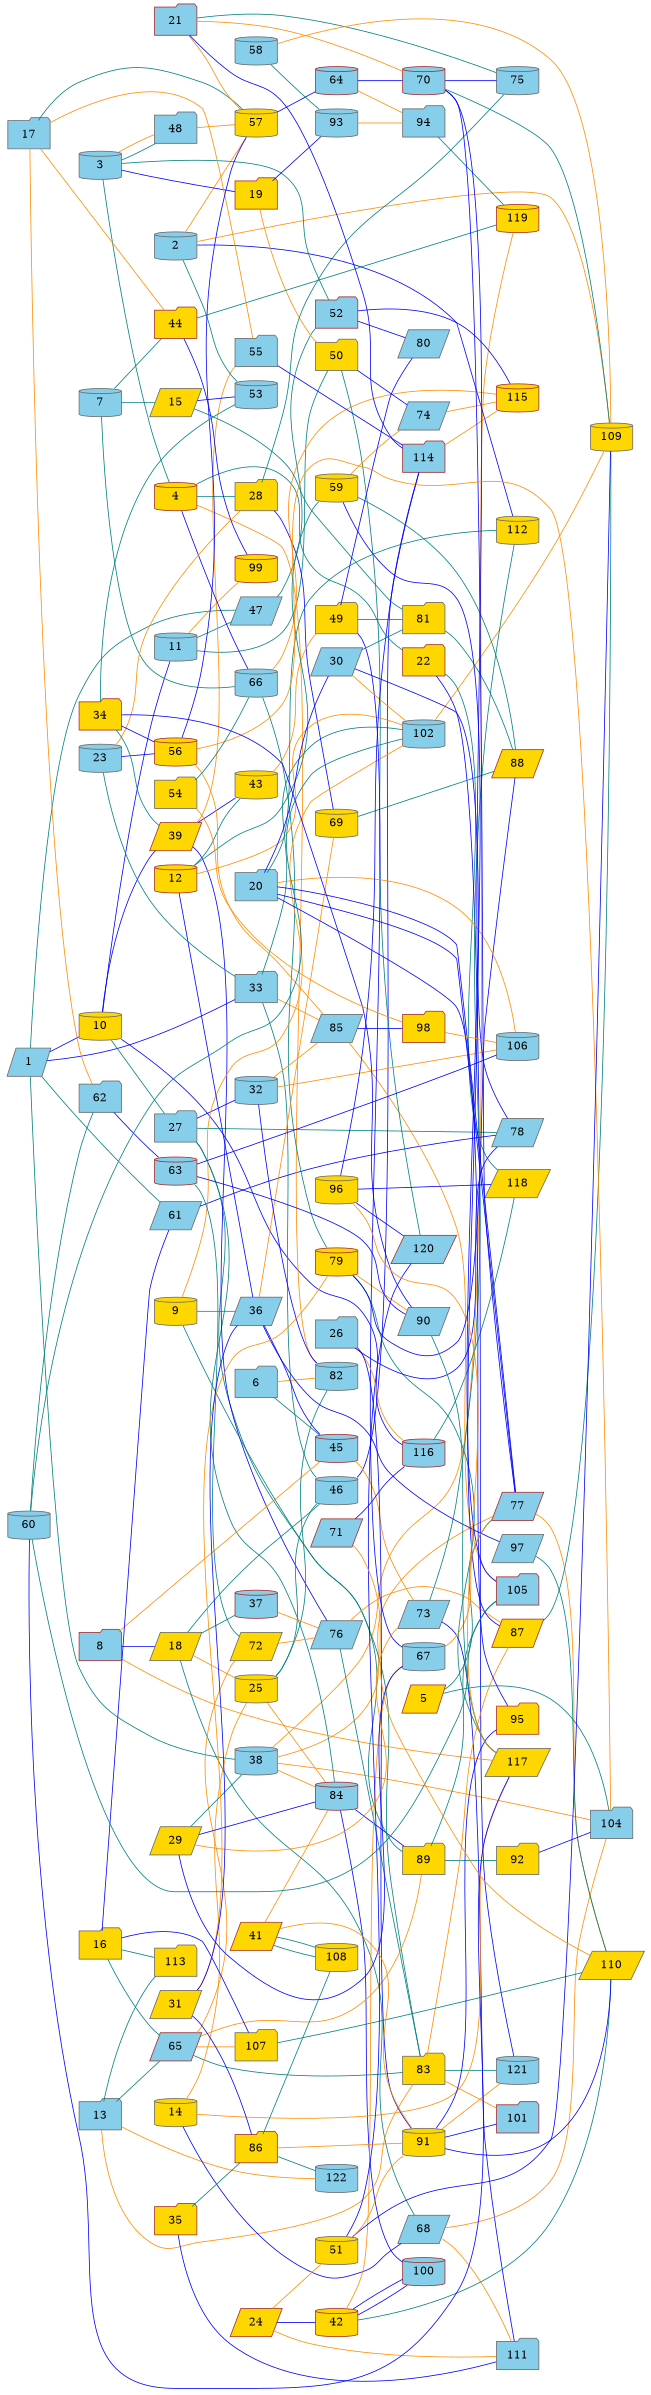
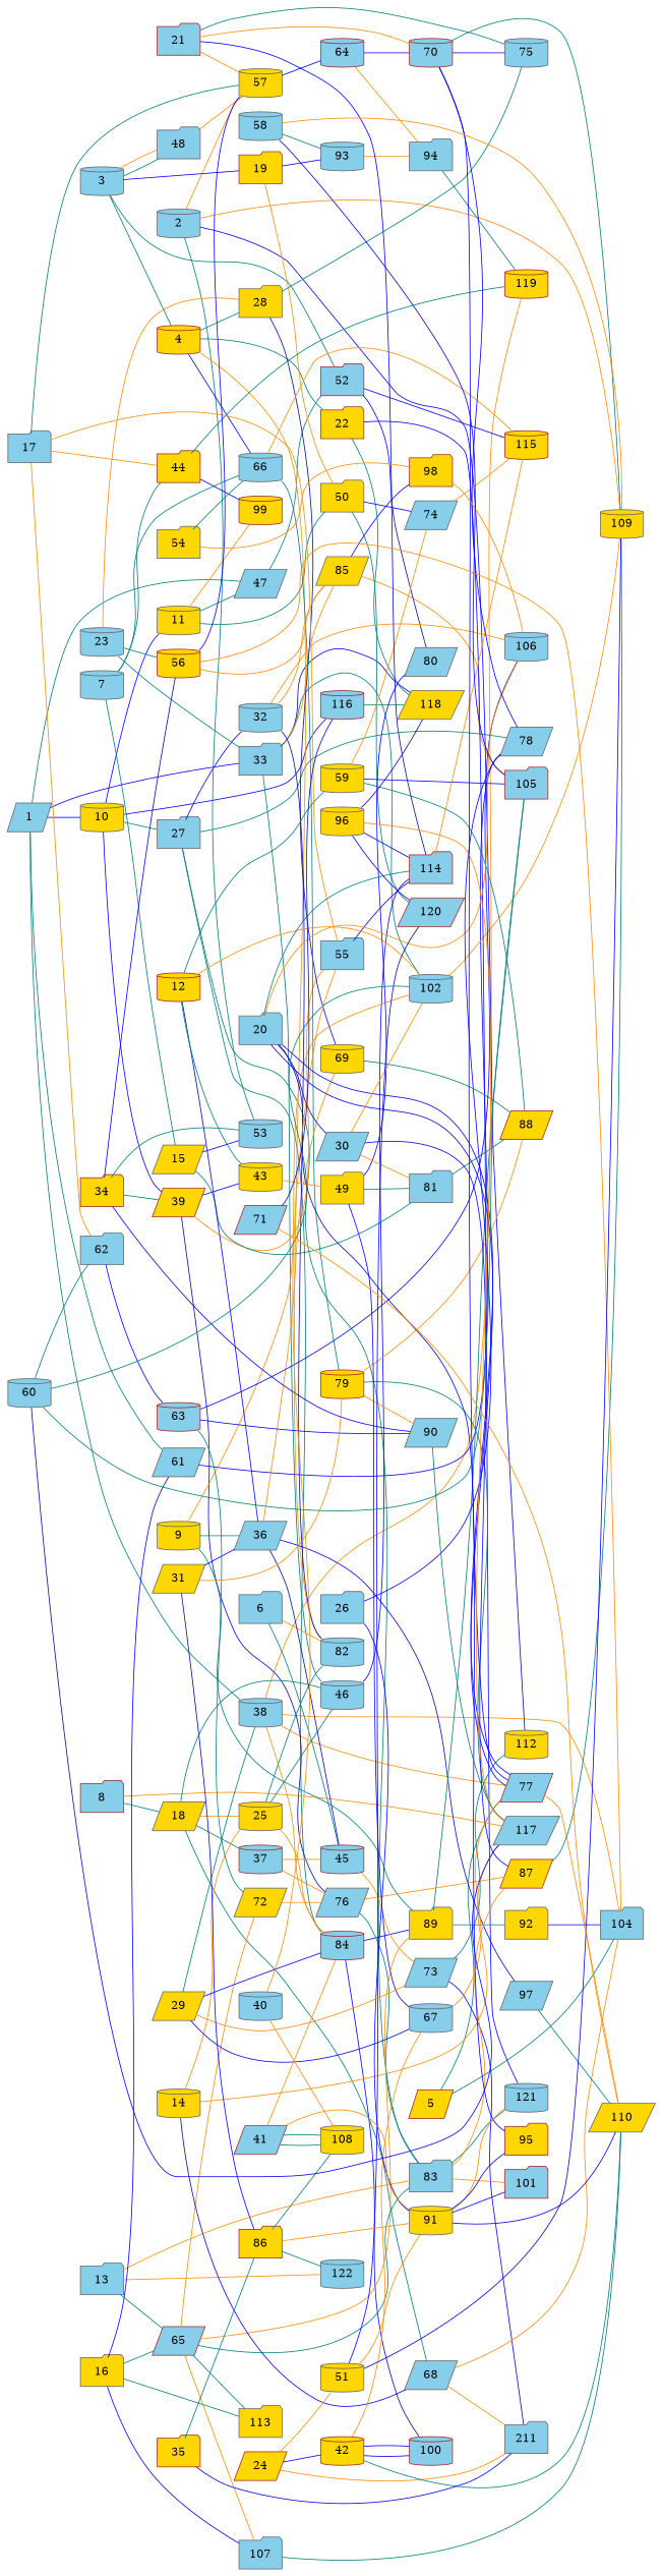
  graph {
    rankdir=LR
    node [color=gray40 fillcolor=skyblue shape=cylinder style=filled]
    edge [color=teal]
    1 [shape=parallelogram]
    10 [fillcolor=gold]
    33 [shape=folder]
    38
    47 [shape=parallelogram]
    61 [shape=parallelogram]
-   11
+   11 [fillcolor=gold]
    27 [shape=folder]
    39 [color=brown fillcolor=gold shape=parallelogram]
    116 [color=brown]
    102
    46
    118 [fillcolor=gold shape=parallelogram]
-   85 [shape=parallelogram]
+   85 [fillcolor=gold shape=parallelogram]
    77 [color=brown shape=parallelogram]
    104 [shape=folder]
    84 [color=brown]
    119 [color=brown fillcolor=gold]
    52 [color=brown shape=folder]
    78 [shape=parallelogram]
    2
    53
    57 [fillcolor=gold]
    109 [fillcolor=gold]
    112 [fillcolor=gold]
    64 [color=brown]
    4 [color=brown fillcolor=gold]
    3
    19 [color=brown fillcolor=gold shape=folder]
    48 [shape=folder]
    22 [color=brown fillcolor=gold shape=folder]
    28 [fillcolor=gold shape=folder]
    66
    82
    50 [fillcolor=gold shape=folder]
    93
    80 [shape=parallelogram]
    115 [color=brown fillcolor=gold]
    121
    75
    69 [fillcolor=gold]
    79 [color=brown fillcolor=gold]
    5 [color=brown fillcolor=gold shape=parallelogram]
    110 [fillcolor=gold shape=parallelogram]
    6 [shape=folder]
    45 [color=brown]
    73 [shape=parallelogram]
    7
    15 [fillcolor=gold shape=parallelogram]
    44 [color=brown fillcolor=gold shape=folder]
-   81 [fillcolor=gold shape=folder]
+   81 [shape=folder]
    99 [color=brown fillcolor=gold]
    8 [color=brown shape=folder]
    18 [fillcolor=gold shape=parallelogram]
-   117 [fillcolor=gold shape=parallelogram]
+   117 [shape=parallelogram]
    25 [fillcolor=gold]
    68 [shape=parallelogram]
    37 [color=brown]
    9 [fillcolor=gold]
    36 [shape=parallelogram]
    89 [fillcolor=gold shape=folder]
    97 [shape=parallelogram]
    105 [color=brown shape=folder]
    92 [fillcolor=gold shape=folder]
-   83 [fillcolor=gold shape=folder]
+   83 [shape=folder]
    32
    43 [fillcolor=gold]
    55 [shape=folder]
    76 [shape=parallelogram]
    74 [shape=parallelogram]
    120 [color=brown shape=parallelogram]
    12 [color=brown fillcolor=gold]
    59 [fillcolor=gold]
    49 [fillcolor=gold shape=folder]
    88 [color=brown fillcolor=gold shape=parallelogram]
    13 [shape=folder]
    65 [color=brown shape=parallelogram]
    113 [fillcolor=gold shape=folder]
    122
-   107 [fillcolor=gold shape=folder]
+   107 [shape=folder]
    72 [fillcolor=gold shape=parallelogram]
    87 [color=brown fillcolor=gold shape=parallelogram]
    101 [color=brown shape=folder]
    14 [fillcolor=gold]
-   111 [shape=folder]
+   111 [shape=folder label=211]
    16 [fillcolor=gold shape=folder]
    17 [shape=folder]
    62 [shape=folder]
    114 [color=brown shape=folder]
    63 [color=brown]
    94 [shape=folder]
    20 [shape=folder]
    30 [shape=parallelogram]
    95 [color=brown fillcolor=gold shape=folder]
    106
    21 [color=brown shape=folder]
    70 [color=brown]
    23
    56 [color=brown fillcolor=gold]
    24 [color=brown fillcolor=gold shape=parallelogram]
    42 [color=brown fillcolor=gold]
    51 [fillcolor=gold]
    67
    100 [color=brown]
    91 [fillcolor=gold]
    26 [shape=folder]
    29 [fillcolor=gold shape=parallelogram]
    31 [fillcolor=gold shape=parallelogram]
    86 [color=brown fillcolor=gold shape=folder]
    90 [shape=parallelogram]
    108 [fillcolor=gold]
    98 [color=brown fillcolor=gold shape=folder]
    34 [color=brown fillcolor=gold shape=folder]
    35 [color=brown fillcolor=gold shape=folder]
-   41 [color=brown fillcolor=gold shape=parallelogram]
+   40
+   41 [color=brown shape=parallelogram]
    54 [fillcolor=gold shape=folder]
    58
    60
    71 [color=brown shape=parallelogram]
    96 [fillcolor=gold]
    1 -- 10 [color=blue]
    1 -- 33 [color=blue]
    1 -- 38
    1 -- 47
    1 -- 61
    10 -- 11 [color=blue]
    10 -- 27
    10 -- 39 [color=blue]
    10 -- 116 [color=blue]
    33 -- 102
    33 -- 46
+   33 -- 118 [color=blue]
    33 -- 85 [color=darkorange]
    38 -- 77 [color=darkorange]
    38 -- 104 [color=darkorange]
    38 -- 84 [color=darkorange]
    38 -- 119 [color=darkorange]
    47 -- 52
    61 -- 78 [color=blue]
    11 -- 47
    11 -- 50
    11 -- 99 [color=darkorange]
    27 -- 84
    27 -- 78
    27 -- 83
    27 -- 32 [color=blue]
    39 -- 43 [color=blue]
    39 -- 55 [color=darkorange]
    39 -- 76 [color=blue]
    116 -- 118
    102 -- 109 [color=darkorange]
    46 -- 114 [color=blue]
    85 -- 105 [color=darkorange]
    85 -- 98 [color=blue]
    77 -- 110 [color=darkorange]
    84 -- 89 [color=blue]
    84 -- 100 [color=blue]
    52 -- 80 [color=blue]
    52 -- 115 [color=blue]
    2 -- 53
    2 -- 57 [color=darkorange]
    2 -- 109 [color=darkorange]
    2 -- 112 [color=blue]
    57 -- 64 [color=blue]
    64 -- 94 [color=darkorange]
    64 -- 70 [color=blue]
    4 -- 22
    4 -- 28
    4 -- 66 [color=blue]
    4 -- 82 [color=darkorange]
    3 -- 52
    3 -- 4
    3 -- 19 [color=blue]
    3 -- 48
    3 -- 48 [color=darkorange]
    19 -- 50 [color=darkorange]
    19 -- 93 [color=blue]
    48 -- 57 [color=darkorange]
    22 -- 118
    22 -- 121 [color=blue]
    28 -- 75
    28 -- 69 [color=blue]
    66 -- 115 [color=darkorange]
    66 -- 79
    50 -- 74 [color=blue]
    50 -- 120
    93 -- 94 [color=darkorange]
    69 -- 88
    79 -- 117
-   79 -- 88 [color=blue]
+   79 -- 88 [color=darkorange]
    79 -- 90 [color=darkorange]
    5 -- 77
    5 -- 104
    6 -- 82 [color=darkorange]
    6 -- 45
    45 -- 73 [color=darkorange]
    73 -- 112
    73 -- 111 [color=blue]
    7 -- 66
    7 -- 15
    7 -- 44
    15 -- 53 [color=blue]
    15 -- 81
    44 -- 119
    44 -- 99 [color=blue]
    81 -- 88
-   8 -- 45 [color=darkorange]
-   8 -- 18 [color=blue]
+   37 -- 45 [color=darkorange]
+   8 -- 18
    8 -- 117 [color=darkorange]
    18 -- 46
    18 -- 25 [color=darkorange]
    18 -- 68
    18 -- 37
    25 -- 46
    25 -- 84 [color=darkorange]
    25 -- 82
    68 -- 104 [color=darkorange]
    68 -- 111 [color=darkorange]
    37 -- 76 [color=darkorange]
    9 -- 102 [color=darkorange]
    9 -- 36
    9 -- 89
    36 -- 69 [color=darkorange]
    36 -- 45 [color=blue]
    36 -- 97 [color=blue]
    89 -- 105
    89 -- 92
    97 -- 110
    92 -- 104 [color=blue]
    83 -- 121
    83 -- 87 [color=darkorange]
    83 -- 101 [color=darkorange]
    32 -- 85 [color=darkorange]
    32 -- 82 [color=blue]
    32 -- 106 [color=darkorange]
    43 -- 49 [color=darkorange]
    55 -- 114 [color=blue]
    76 -- 83
    76 -- 87 [color=darkorange]
    74 -- 115 [color=darkorange]
    12 -- 102 [color=darkorange]
    12 -- 36 [color=blue]
    12 -- 43
    12 -- 59
    59 -- 105 [color=blue]
    59 -- 74 [color=darkorange]
    59 -- 88
    49 -- 80 [color=blue]
    49 -- 81
    49 -- 67 [color=blue]
    13 -- 83 [color=darkorange]
    13 -- 65
-   13 -- 113
+   65 -- 113
    13 -- 122 [color=darkorange]
    65 -- 89 [color=darkorange]
    65 -- 83
    65 -- 107 [color=darkorange]
    65 -- 72 [color=darkorange]
    107 -- 110
    72 -- 76 [color=darkorange]
    87 -- 109
    14 -- 117 [color=darkorange]
    14 -- 25 [color=darkorange]
    14 -- 68 [color=blue]
    16 -- 61 [color=blue]
    16 -- 65
    16 -- 113
    16 -- 107 [color=blue]
    17 -- 57
    17 -- 44 [color=darkorange]
    17 -- 55 [color=darkorange]
    17 -- 62 [color=darkorange]
    62 -- 63 [color=blue]
    114 -- 115 [color=darkorange]
    63 -- 72
    63 -- 106 [color=blue]
    63 -- 90 [color=blue]
    94 -- 119
    20 -- 77 [color=blue]
    20 -- 77 [color=blue]
-   20 -- 112
+   20 -- 114
    20 -- 30 [color=blue]
    20 -- 95 [color=blue]
    20 -- 106 [color=darkorange]
    30 -- 102 [color=darkorange]
-   30 -- 81
+   30 -- 81 [color=darkorange]
    30 -- 87 [color=blue]
    21 -- 57 [color=darkorange]
    21 -- 75
    21 -- 114 [color=blue]
    21 -- 70 [color=darkorange]
    70 -- 77 [color=blue]
    70 -- 78 [color=blue]
    70 -- 109
    70 -- 75 [color=blue]
    23 -- 33
    23 -- 28 [color=darkorange]
-   23 -- 56 [color=blue]
+   23 -- 56
    56 -- 85 [color=darkorange]
    56 -- 104 [color=darkorange]
    56 -- 57 [color=blue]
    24 -- 111 [color=darkorange]
    24 -- 42 [color=blue]
    24 -- 51 [color=darkorange]
    42 -- 110
    42 -- 67 [color=darkorange]
    42 -- 100 [color=blue]
    42 -- 100 [color=blue]
    51 -- 109 [color=blue]
    51 -- 120 [color=blue]
    51 -- 91 [color=darkorange]
    67 -- 77 [color=darkorange]
    91 -- 121 [color=darkorange]
    91 -- 110 [color=blue]
    91 -- 101 [color=blue]
    91 -- 95 [color=blue]
-   26 -- 116 [color=darkorange]
    26 -- 78 [color=blue]
    26 -- 91 [color=blue]
    29 -- 38
    29 -- 84 [color=blue]
    29 -- 73 [color=darkorange]
    29 -- 67 [color=blue]
    31 -- 79 [color=darkorange]
    31 -- 36 [color=blue]
    31 -- 86 [color=blue]
    86 -- 122
    86 -- 91 [color=darkorange]
    86 -- 108
    90 -- 117
    98 -- 106 [color=darkorange]
    34 -- 39
    34 -- 53
    34 -- 56 [color=blue]
    34 -- 90 [color=blue]
    35 -- 111 [color=blue]
    35 -- 86
+   40 -- 55 [color=darkorange]
+   40 -- 108 [color=darkorange]
    41 -- 84 [color=darkorange]
    41 -- 91 [color=darkorange]
    41 -- 108
    41 -- 108
    54 -- 66
    54 -- 98 [color=darkorange]
    58 -- 109 [color=darkorange]
    58 -- 93
+   58 -- 105 [color=blue]
    60 -- 102
    60 -- 117 [color=blue]
    60 -- 105
    60 -- 62
    71 -- 116 [color=blue]
    71 -- 110 [color=darkorange]
    96 -- 118 [color=blue]
    96 -- 117 [color=darkorange]
    96 -- 120 [color=blue]
    96 -- 114 [color=blue]
  }
